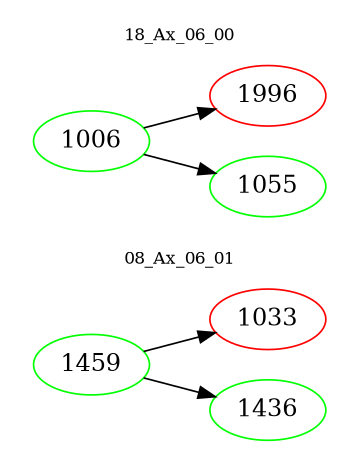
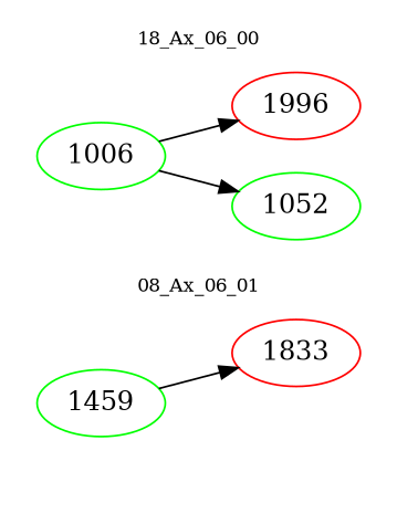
  digraph {
    rankdir=LR
    node [color=green]
    edge [color=black]
    n1 [label=1459]
-   n2 [label=1436]
-   n3 [color=red label=1033]
+   n3 [color=red label=1833]
    n4 [label=1006]
-   n5 [label=1055]
+   n5 [label=1052]
    n6 [color=red label=1996]
    subgraph cluster_1 {
      color=white
      fontsize=10
      label="08_Ax_06_01"
      n1
-     n2
      n3
    }
    subgraph cluster_2 {
      color=white
      fontsize=10
      label="18_Ax_06_00"
      n4
      n5
      n6
    }
-   n1 -> n2
    n1 -> n3
    n4 -> n5
    n4 -> n6
  }
